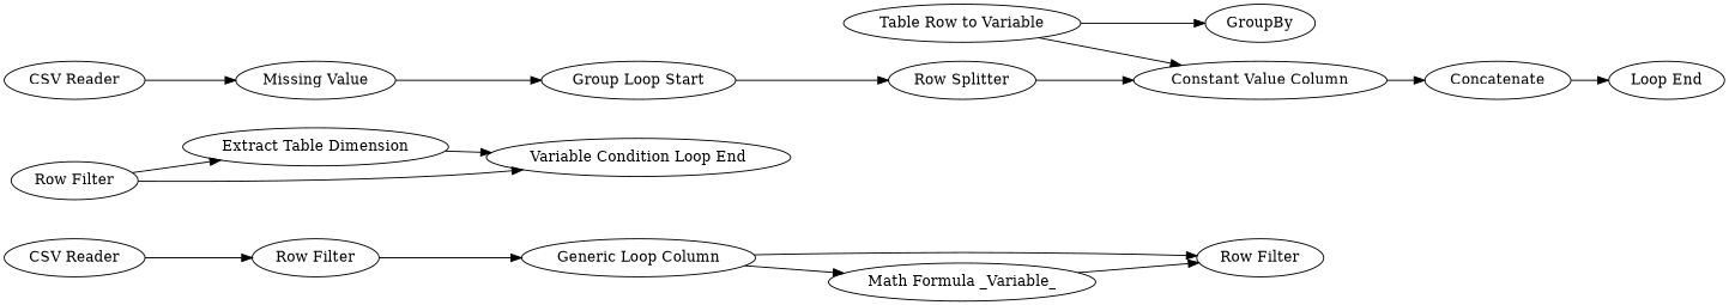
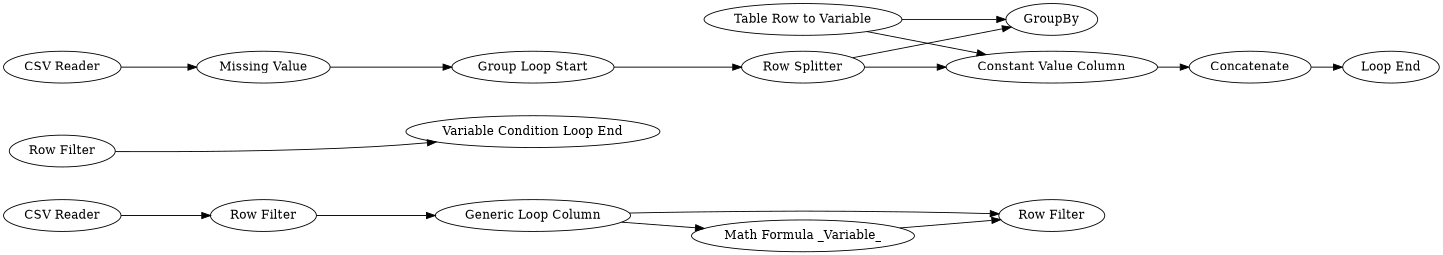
  digraph {
    rankdir=LR
    n1 [label="CSV Reader"]
    n2 [label="Row Filter"]
    n3 [label="Generic Loop Column"]
-   n4 [label="Extract Table Dimension"]
    n5 [label="Variable Condition Loop End"]
    n6 [label="Row Filter"]
    n7 [label=GroupBy]
    n8 [label="Table Row to Variable"]
    n9 [label="Constant Value Column"]
    n10 [label=Concatenate]
    n11 [label="Loop End"]
    n12 [label="Row Splitter"]
    n13 [label="Group Loop Start"]
    n14 [label="Missing Value"]
    n15 [label="Row Filter"]
    n16 [label="Math Formula _Variable_"]
    n17 [label="CSV Reader"]
    n1 -> n2
    n2 -> n3
    n3 -> n15
    n3 -> n16
-   n4 -> n5
-   n6 -> n4
    n6 -> n5
    n8 -> n7
    n8 -> n9
    n9 -> n10
    n10 -> n11
+   n12 -> n7
    n12 -> n9
    n13 -> n12
    n14 -> n13
    n16 -> n15
    n17 -> n14
  }
